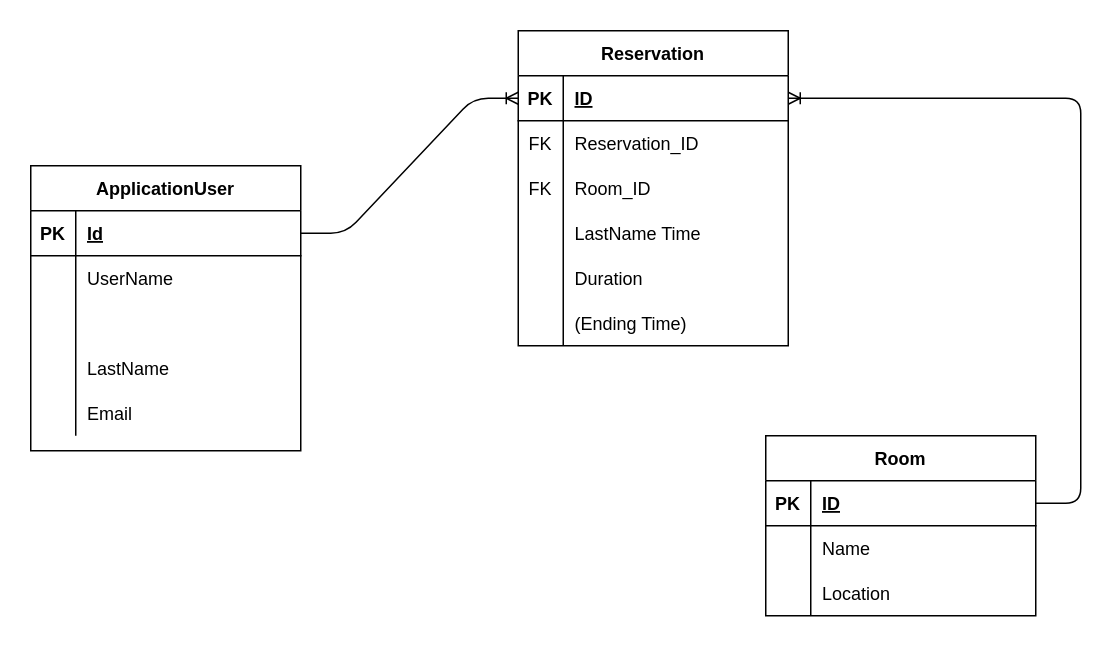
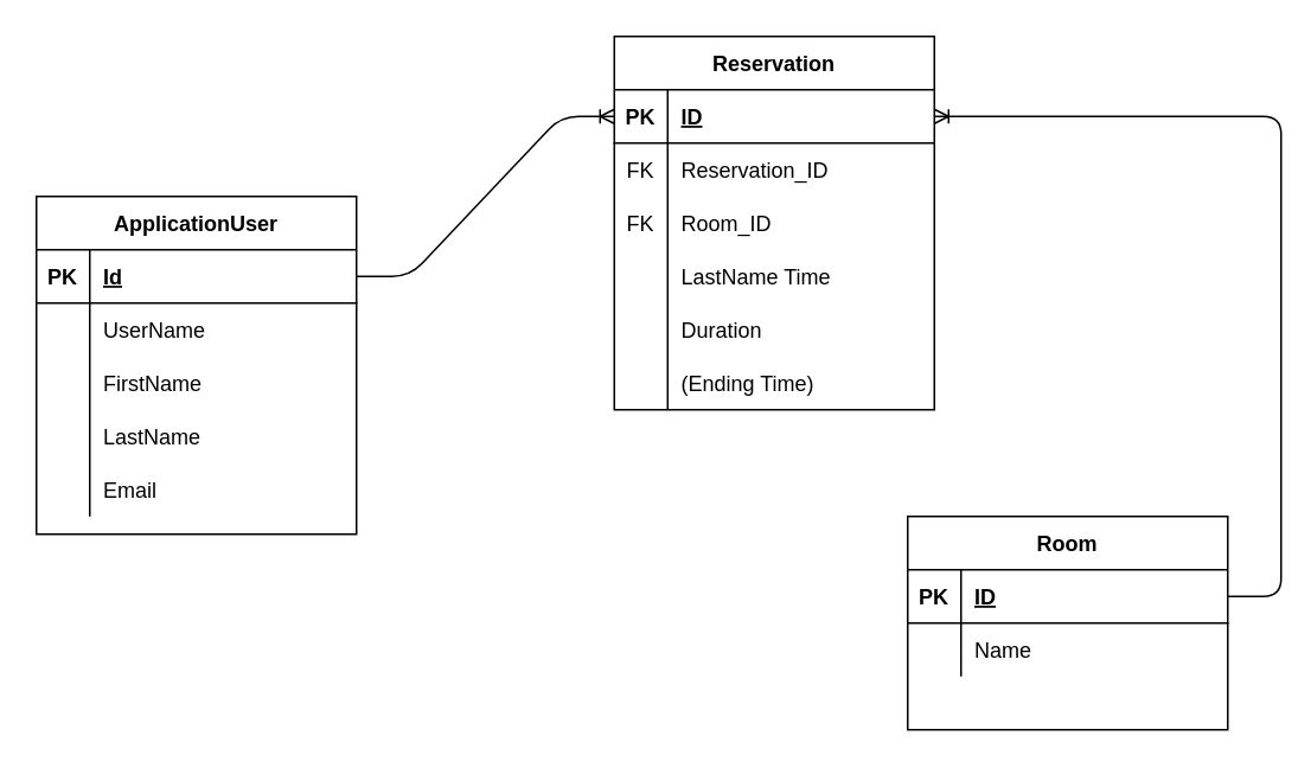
  <mxCell id="0" />
  <mxCell id="1" parent="0" />
  <mxCell id="2" value="ApplicationUser" style="shape=table;startSize=30;container=1;collapsible=1;childLayout=tableLayout;fixedRows=1;rowLines=0;fontStyle=1;align=center;resizeLast=1;" vertex="1" parent="1"><mxGeometry x="20" y="110" width="180" height="190" as="geometry" /></mxCell>
  <mxCell id="3" value="" style="shape=partialRectangle;collapsible=0;dropTarget=0;pointerEvents=0;fillColor=none;top=0;left=0;bottom=1;right=0;points=[[0,0.5],[1,0.5]];portConstraint=eastwest;" vertex="1" parent="2"><mxGeometry y="30" width="180" height="30" as="geometry" /></mxCell>
  <mxCell id="4" value="PK" style="shape=partialRectangle;connectable=0;fillColor=none;top=0;left=0;bottom=0;right=0;fontStyle=1;overflow=hidden;" vertex="1" parent="3"><mxGeometry width="30" height="30" as="geometry" /></mxCell>
  <mxCell id="5" value="Id" style="shape=partialRectangle;connectable=0;fillColor=none;top=0;left=0;bottom=0;right=0;align=left;spacingLeft=6;fontStyle=5;overflow=hidden;" vertex="1" parent="3"><mxGeometry x="30" width="150" height="30" as="geometry" /></mxCell>
  <mxCell id="6" value="" style="shape=partialRectangle;collapsible=0;dropTarget=0;pointerEvents=0;fillColor=none;top=0;left=0;bottom=0;right=0;points=[[0,0.5],[1,0.5]];portConstraint=eastwest;" vertex="1" parent="2"><mxGeometry y="60" width="180" height="30" as="geometry" /></mxCell>
  <mxCell id="7" value="" style="shape=partialRectangle;connectable=0;fillColor=none;top=0;left=0;bottom=0;right=0;editable=1;overflow=hidden;" vertex="1" parent="6"><mxGeometry width="30" height="30" as="geometry" /></mxCell>
  <mxCell id="8" value="UserName" style="shape=partialRectangle;connectable=0;fillColor=none;top=0;left=0;bottom=0;right=0;align=left;spacingLeft=6;overflow=hidden;" vertex="1" parent="6"><mxGeometry x="30" width="150" height="30" as="geometry" /></mxCell>
  <mxCell id="9" value="" style="shape=partialRectangle;collapsible=0;dropTarget=0;pointerEvents=0;fillColor=none;top=0;left=0;bottom=0;right=0;points=[[0,0.5],[1,0.5]];portConstraint=eastwest;" vertex="1" parent="2"><mxGeometry y="90" width="180" height="30" as="geometry" /></mxCell>
  <mxCell id="10" value="" style="shape=partialRectangle;connectable=0;fillColor=none;top=0;left=0;bottom=0;right=0;editable=1;overflow=hidden;" vertex="1" parent="9"><mxGeometry width="30" height="30" as="geometry" /></mxCell>
+ <mxCell id="11" value="FirstName" style="shape=partialRectangle;connectable=0;fillColor=none;top=0;left=0;bottom=0;right=0;align=left;spacingLeft=6;overflow=hidden;" vertex="1" parent="9"><mxGeometry x="30" width="150" height="30" as="geometry" /></mxCell>
  <mxCell id="12" value="" style="shape=partialRectangle;collapsible=0;dropTarget=0;pointerEvents=0;fillColor=none;top=0;left=0;bottom=0;right=0;points=[[0,0.5],[1,0.5]];portConstraint=eastwest;" vertex="1" parent="2"><mxGeometry y="120" width="180" height="30" as="geometry" /></mxCell>
  <mxCell id="13" value="" style="shape=partialRectangle;connectable=0;fillColor=none;top=0;left=0;bottom=0;right=0;editable=1;overflow=hidden;" vertex="1" parent="12"><mxGeometry width="30" height="30" as="geometry" /></mxCell>
  <mxCell id="14" value="LastName" style="shape=partialRectangle;connectable=0;fillColor=none;top=0;left=0;bottom=0;right=0;align=left;spacingLeft=6;overflow=hidden;" vertex="1" parent="12"><mxGeometry x="30" width="150" height="30" as="geometry" /></mxCell>
  <mxCell id="15" value="" style="shape=partialRectangle;collapsible=0;dropTarget=0;pointerEvents=0;fillColor=none;top=0;left=0;bottom=0;right=0;points=[[0,0.5],[1,0.5]];portConstraint=eastwest;" vertex="1" parent="2"><mxGeometry y="150" width="180" height="30" as="geometry" /></mxCell>
  <mxCell id="16" value="" style="shape=partialRectangle;connectable=0;fillColor=none;top=0;left=0;bottom=0;right=0;editable=1;overflow=hidden;" vertex="1" parent="15"><mxGeometry width="30" height="30" as="geometry" /></mxCell>
  <mxCell id="17" value="Email" style="shape=partialRectangle;connectable=0;fillColor=none;top=0;left=0;bottom=0;right=0;align=left;spacingLeft=6;overflow=hidden;" vertex="1" parent="15"><mxGeometry x="30" width="150" height="30" as="geometry" /></mxCell>
  <mxCell id="18" value="Reservation" style="shape=table;startSize=30;container=1;collapsible=1;childLayout=tableLayout;fixedRows=1;rowLines=0;fontStyle=1;align=center;resizeLast=1;" vertex="1" parent="1"><mxGeometry x="345" y="20" width="180" height="210" as="geometry" /></mxCell>
  <mxCell id="19" value="" style="shape=partialRectangle;collapsible=0;dropTarget=0;pointerEvents=0;fillColor=none;top=0;left=0;bottom=1;right=0;points=[[0,0.5],[1,0.5]];portConstraint=eastwest;" vertex="1" parent="18"><mxGeometry y="30" width="180" height="30" as="geometry" /></mxCell>
  <mxCell id="20" value="PK" style="shape=partialRectangle;connectable=0;fillColor=none;top=0;left=0;bottom=0;right=0;fontStyle=1;overflow=hidden;" vertex="1" parent="19"><mxGeometry width="30" height="30" as="geometry" /></mxCell>
  <mxCell id="21" value="ID" style="shape=partialRectangle;connectable=0;fillColor=none;top=0;left=0;bottom=0;right=0;align=left;spacingLeft=6;fontStyle=5;overflow=hidden;" vertex="1" parent="19"><mxGeometry x="30" width="150" height="30" as="geometry" /></mxCell>
  <mxCell id="22" value="" style="shape=partialRectangle;collapsible=0;dropTarget=0;pointerEvents=0;fillColor=none;top=0;left=0;bottom=0;right=0;points=[[0,0.5],[1,0.5]];portConstraint=eastwest;" vertex="1" parent="18"><mxGeometry y="60" width="180" height="30" as="geometry" /></mxCell>
  <mxCell id="23" value="FK" style="shape=partialRectangle;connectable=0;fillColor=none;top=0;left=0;bottom=0;right=0;editable=1;overflow=hidden;" vertex="1" parent="22"><mxGeometry width="30" height="30" as="geometry" /></mxCell>
  <mxCell id="24" value="Reservation_ID" style="shape=partialRectangle;connectable=0;fillColor=none;top=0;left=0;bottom=0;right=0;align=left;spacingLeft=6;overflow=hidden;" vertex="1" parent="22"><mxGeometry x="30" width="150" height="30" as="geometry" /></mxCell>
  <mxCell id="25" value="" style="shape=partialRectangle;collapsible=0;dropTarget=0;pointerEvents=0;fillColor=none;top=0;left=0;bottom=0;right=0;points=[[0,0.5],[1,0.5]];portConstraint=eastwest;" vertex="1" parent="18"><mxGeometry y="90" width="180" height="30" as="geometry" /></mxCell>
  <mxCell id="26" value="FK" style="shape=partialRectangle;connectable=0;fillColor=none;top=0;left=0;bottom=0;right=0;editable=1;overflow=hidden;" vertex="1" parent="25"><mxGeometry width="30" height="30" as="geometry" /></mxCell>
  <mxCell id="27" value="Room_ID" style="shape=partialRectangle;connectable=0;fillColor=none;top=0;left=0;bottom=0;right=0;align=left;spacingLeft=6;overflow=hidden;" vertex="1" parent="25"><mxGeometry x="30" width="150" height="30" as="geometry" /></mxCell>
  <mxCell id="28" value="" style="shape=partialRectangle;collapsible=0;dropTarget=0;pointerEvents=0;fillColor=none;top=0;left=0;bottom=0;right=0;points=[[0,0.5],[1,0.5]];portConstraint=eastwest;" vertex="1" parent="18"><mxGeometry y="120" width="180" height="30" as="geometry" /></mxCell>
  <mxCell id="29" value="" style="shape=partialRectangle;connectable=0;fillColor=none;top=0;left=0;bottom=0;right=0;editable=1;overflow=hidden;" vertex="1" parent="28"><mxGeometry width="30" height="30" as="geometry" /></mxCell>
  <mxCell id="30" value="LastName Time" style="shape=partialRectangle;connectable=0;fillColor=none;top=0;left=0;bottom=0;right=0;align=left;spacingLeft=6;overflow=hidden;" vertex="1" parent="28"><mxGeometry x="30" width="150" height="30" as="geometry" /></mxCell>
  <mxCell id="31" value="" style="shape=partialRectangle;collapsible=0;dropTarget=0;pointerEvents=0;fillColor=none;top=0;left=0;bottom=0;right=0;points=[[0,0.5],[1,0.5]];portConstraint=eastwest;" vertex="1" parent="18"><mxGeometry y="150" width="180" height="30" as="geometry" /></mxCell>
  <mxCell id="32" value="" style="shape=partialRectangle;connectable=0;fillColor=none;top=0;left=0;bottom=0;right=0;editable=1;overflow=hidden;" vertex="1" parent="31"><mxGeometry width="30" height="30" as="geometry" /></mxCell>
  <mxCell id="33" value="Duration" style="shape=partialRectangle;connectable=0;fillColor=none;top=0;left=0;bottom=0;right=0;align=left;spacingLeft=6;overflow=hidden;" vertex="1" parent="31"><mxGeometry x="30" width="150" height="30" as="geometry" /></mxCell>
  <mxCell id="34" value="" style="shape=partialRectangle;collapsible=0;dropTarget=0;pointerEvents=0;fillColor=none;top=0;left=0;bottom=0;right=0;points=[[0,0.5],[1,0.5]];portConstraint=eastwest;" vertex="1" parent="18"><mxGeometry y="180" width="180" height="30" as="geometry" /></mxCell>
  <mxCell id="35" value="" style="shape=partialRectangle;connectable=0;fillColor=none;top=0;left=0;bottom=0;right=0;editable=1;overflow=hidden;" vertex="1" parent="34"><mxGeometry width="30" height="30" as="geometry" /></mxCell>
  <mxCell id="36" value="(Ending Time)" style="shape=partialRectangle;connectable=0;fillColor=none;top=0;left=0;bottom=0;right=0;align=left;spacingLeft=6;overflow=hidden;" vertex="1" parent="34"><mxGeometry x="30" width="150" height="30" as="geometry" /></mxCell>
  <mxCell id="37" value="" style="edgeStyle=entityRelationEdgeStyle;fontSize=12;html=1;endArrow=ERoneToMany;" edge="1" parent="1" source="3" target="19"><mxGeometry width="100" height="100" relative="1" as="geometry"><mxPoint x="290" y="390" as="sourcePoint" /><mxPoint x="390" y="290" as="targetPoint" /></mxGeometry></mxCell>
  <mxCell id="38" value="Room" style="shape=table;startSize=30;container=1;collapsible=1;childLayout=tableLayout;fixedRows=1;rowLines=0;fontStyle=1;align=center;resizeLast=1;" vertex="1" parent="1"><mxGeometry x="510" y="290" width="180" height="120" as="geometry" /></mxCell>
  <mxCell id="39" value="" style="shape=partialRectangle;collapsible=0;dropTarget=0;pointerEvents=0;fillColor=none;top=0;left=0;bottom=1;right=0;points=[[0,0.5],[1,0.5]];portConstraint=eastwest;" vertex="1" parent="38"><mxGeometry y="30" width="180" height="30" as="geometry" /></mxCell>
  <mxCell id="40" value="PK" style="shape=partialRectangle;connectable=0;fillColor=none;top=0;left=0;bottom=0;right=0;fontStyle=1;overflow=hidden;" vertex="1" parent="39"><mxGeometry width="30" height="30" as="geometry" /></mxCell>
  <mxCell id="41" value="ID" style="shape=partialRectangle;connectable=0;fillColor=none;top=0;left=0;bottom=0;right=0;align=left;spacingLeft=6;fontStyle=5;overflow=hidden;" vertex="1" parent="39"><mxGeometry x="30" width="150" height="30" as="geometry" /></mxCell>
  <mxCell id="42" value="" style="shape=partialRectangle;collapsible=0;dropTarget=0;pointerEvents=0;fillColor=none;top=0;left=0;bottom=0;right=0;points=[[0,0.5],[1,0.5]];portConstraint=eastwest;" vertex="1" parent="38"><mxGeometry y="60" width="180" height="30" as="geometry" /></mxCell>
  <mxCell id="43" value="" style="shape=partialRectangle;connectable=0;fillColor=none;top=0;left=0;bottom=0;right=0;editable=1;overflow=hidden;" vertex="1" parent="42"><mxGeometry width="30" height="30" as="geometry" /></mxCell>
  <mxCell id="44" value="Name" style="shape=partialRectangle;connectable=0;fillColor=none;top=0;left=0;bottom=0;right=0;align=left;spacingLeft=6;overflow=hidden;" vertex="1" parent="42"><mxGeometry x="30" width="150" height="30" as="geometry" /></mxCell>
  <mxCell id="45" value="" style="shape=partialRectangle;collapsible=0;dropTarget=0;pointerEvents=0;fillColor=none;top=0;left=0;bottom=0;right=0;points=[[0,0.5],[1,0.5]];portConstraint=eastwest;" vertex="1" parent="38"><mxGeometry y="90" width="180" height="30" as="geometry" /></mxCell>
  <mxCell id="46" value="" style="shape=partialRectangle;connectable=0;fillColor=none;top=0;left=0;bottom=0;right=0;editable=1;overflow=hidden;" vertex="1" parent="45"><mxGeometry width="30" height="30" as="geometry" /></mxCell>
- <mxCell id="47" value="Location" style="shape=partialRectangle;connectable=0;fillColor=none;top=0;left=0;bottom=0;right=0;align=left;spacingLeft=6;overflow=hidden;" vertex="1" parent="45"><mxGeometry x="30" width="150" height="30" as="geometry" /></mxCell>
  <mxCell id="48" value="" style="edgeStyle=entityRelationEdgeStyle;fontSize=12;html=1;endArrow=ERoneToMany;" edge="1" parent="1" source="39" target="19"><mxGeometry width="100" height="100" relative="1" as="geometry"><mxPoint x="290" y="390" as="sourcePoint" /><mxPoint x="390" y="290" as="targetPoint" /></mxGeometry></mxCell>
